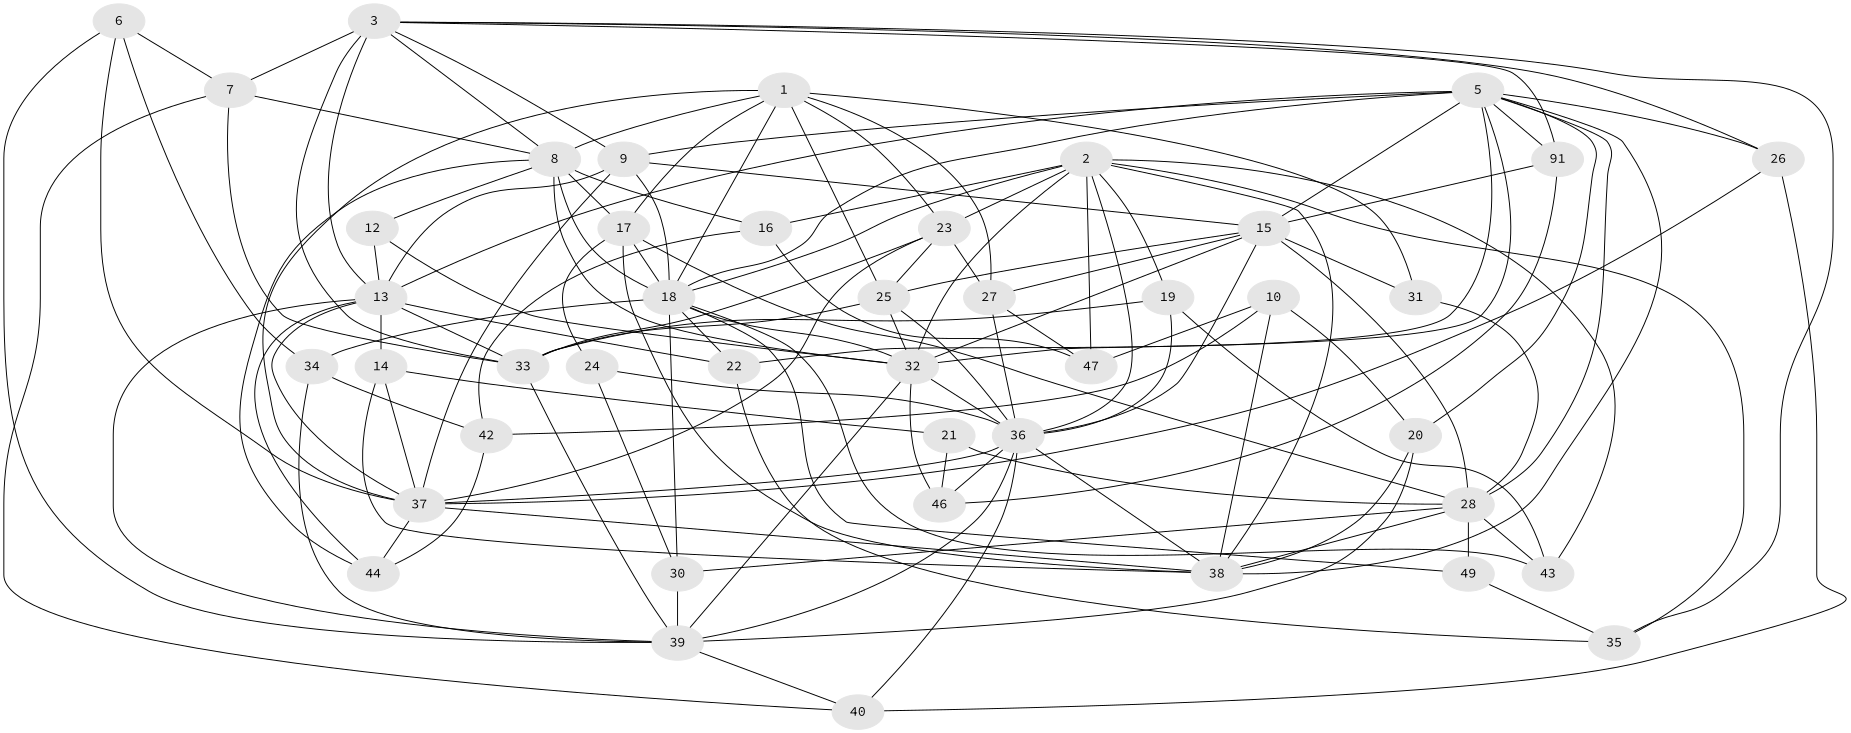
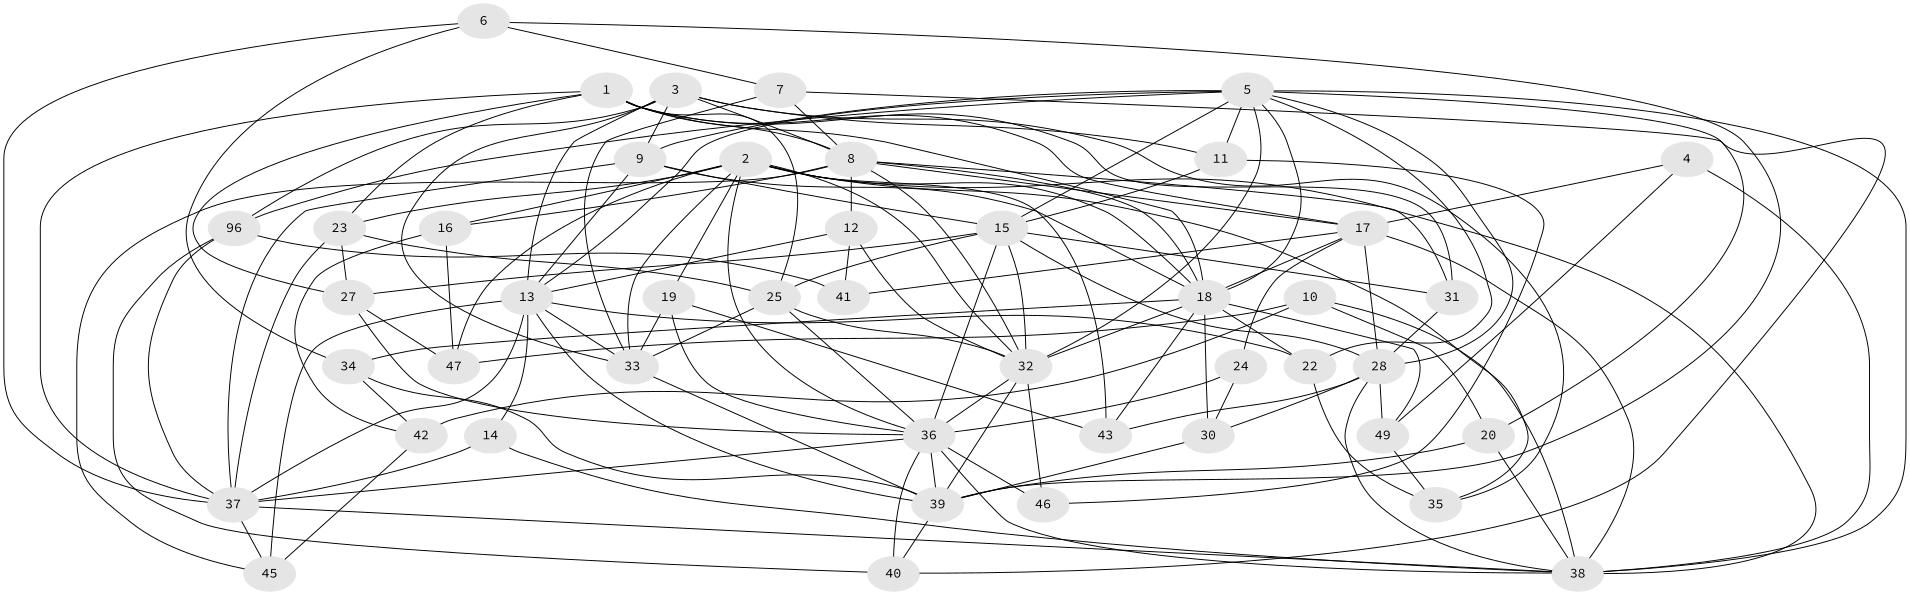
  graph {
    fontname="Source Code Pro"
    node [color=gray90 fontname="Source Code Pro" style=filled]
    edge [fontname="Source Code Pro" weight=1.0]
    1
    8
    17
    18
    23
    25
    27
    31
    37
    16
    32
    12
-   44
+   44 [label=45]
    38
    28
+   41
    24
    43
    n19 [label=49]
    22
    34
    30
    33
    36
    47
    2
    19
    35
    42
    39
    46
    40
    3
    7
    9
-   11 [label=91]
+   11
    13
-   26
+   26 [label=96]
    15
    14
+   4
    5
    20
    6
    10
-   21
    1 -- 8 [weight=2.0]
    1 -- 17 [weight=2.0]
    1 -- 18
    1 -- 23 [weight=2.0]
    1 -- 25
    1 -- 27 [weight=2.0]
    1 -- 31
    1 -- 37
    8 -- 17 [weight=2.0]
    8 -- 18
+   8 -- 31
    8 -- 16
    8 -- 32
    8 -- 12
    8 -- 44
    17 -- 18
    17 -- 38
    17 -- 28
+   17 -- 41 [weight=2.0]
    17 -- 24 [weight=2.0]
    18 -- 32
    18 -- 43
    18 -- n19
    18 -- 22
    18 -- 34
    18 -- 30
    23 -- 25
    23 -- 27
    23 -- 37 [weight=2.0]
    25 -- 32
    25 -- 33
    25 -- 36
    27 -- 36
    27 -- 47
    31 -- 28
    37 -- 44
    37 -- 38
    16 -- 47
    16 -- 42
    32 -- 36
    32 -- 39
    32 -- 46
    12 -- 32
+   12 -- 41
    12 -- 13
    28 -- 38
    28 -- 43
    28 -- n19
    28 -- 30
    24 -- 30
    24 -- 36
    n19 -- 35
    22 -- 35
    34 -- 42
    34 -- 39
    30 -- 39
    33 -- 39
    36 -- 37
    36 -- 38
    36 -- 39
    36 -- 46
    36 -- 40
    2 -- 18
    2 -- 23 [weight=2.0]
    2 -- 16
    2 -- 32
    2 -- 38
    2 -- 43
-   23 -- 33
+   2 -- 33
    2 -- 36
    2 -- 47
    2 -- 19
    2 -- 35
    19 -- 43
    19 -- 33
    19 -- 36
    42 -- 44
    39 -- 40
    3 -- 8
    3 -- 33
    3 -- 35
-   3 -- 7 [weight=4.0]
    3 -- 9
    3 -- 11
    3 -- 13
    3 -- 26 [weight=2.0]
    7 -- 8
    7 -- 33
    7 -- 40
    9 -- 18
    9 -- 37
    9 -- 13
    9 -- 15
    11 -- 46
    11 -- 15
    13 -- 37
    13 -- 44
    13 -- 22
    13 -- 33 [weight=2.0]
    13 -- 39
    13 -- 14 [weight=2.0]
    26 -- 37
+   26 -- 41
    26 -- 40
    15 -- 25
    15 -- 27
    15 -- 31
    15 -- 32
    15 -- 28
    15 -- 36
    14 -- 37 [weight=2.0]
    14 -- 38
-   14 -- 21
+   4 -- 17
+   4 -- 38 [weight=2.0]
+   4 -- n19
    5 -- 18
    5 -- 32
    5 -- 38
    5 -- 28
    5 -- 22
    5 -- 9
    5 -- 11
    5 -- 13
    5 -- 26
    5 -- 15 [weight=2.0]
    5 -- 20
    20 -- 38
    20 -- 39
    6 -- 37
    6 -- 34
    6 -- 39
    6 -- 7
    10 -- 38
    10 -- 47
    10 -- 42
    10 -- 20
-   21 -- 28
-   21 -- 46
  }
